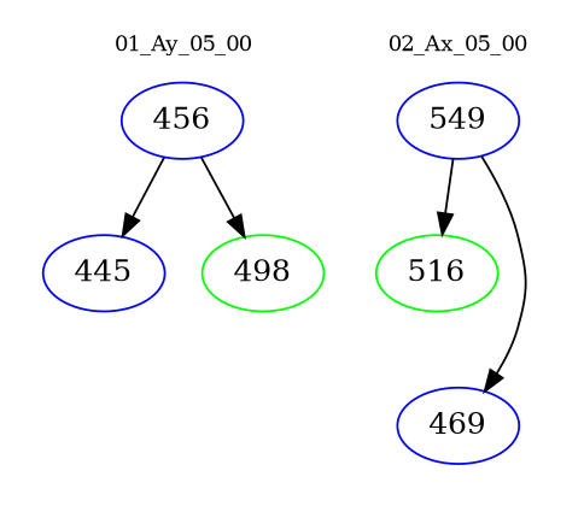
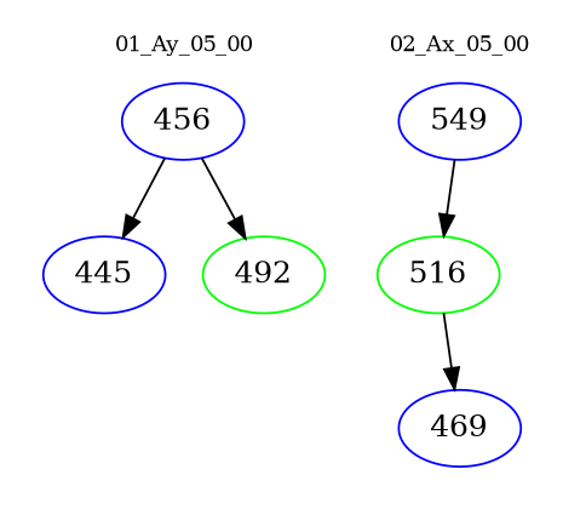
  digraph {
    node [color=blue]
    edge [color=black]
    n1 [label=456]
    n2 [label=445]
-   n3 [color=green label=498]
+   n3 [color=green label=492]
    n4 [label=549]
    n5 [color=green label=516]
    n6 [label=469]
    subgraph cluster_1 {
      color=white
      fontsize=10
      label="01_Ay_05_00"
      n1
      n2
      n3
    }
    subgraph cluster_2 {
      color=white
      fontsize=10
      label="02_Ax_05_00"
      n4
      n5
      n6
    }
    n1 -> n2
    n1 -> n3
    n4 -> n5
-   n4 -> n6
+   n5 -> n6
  }
